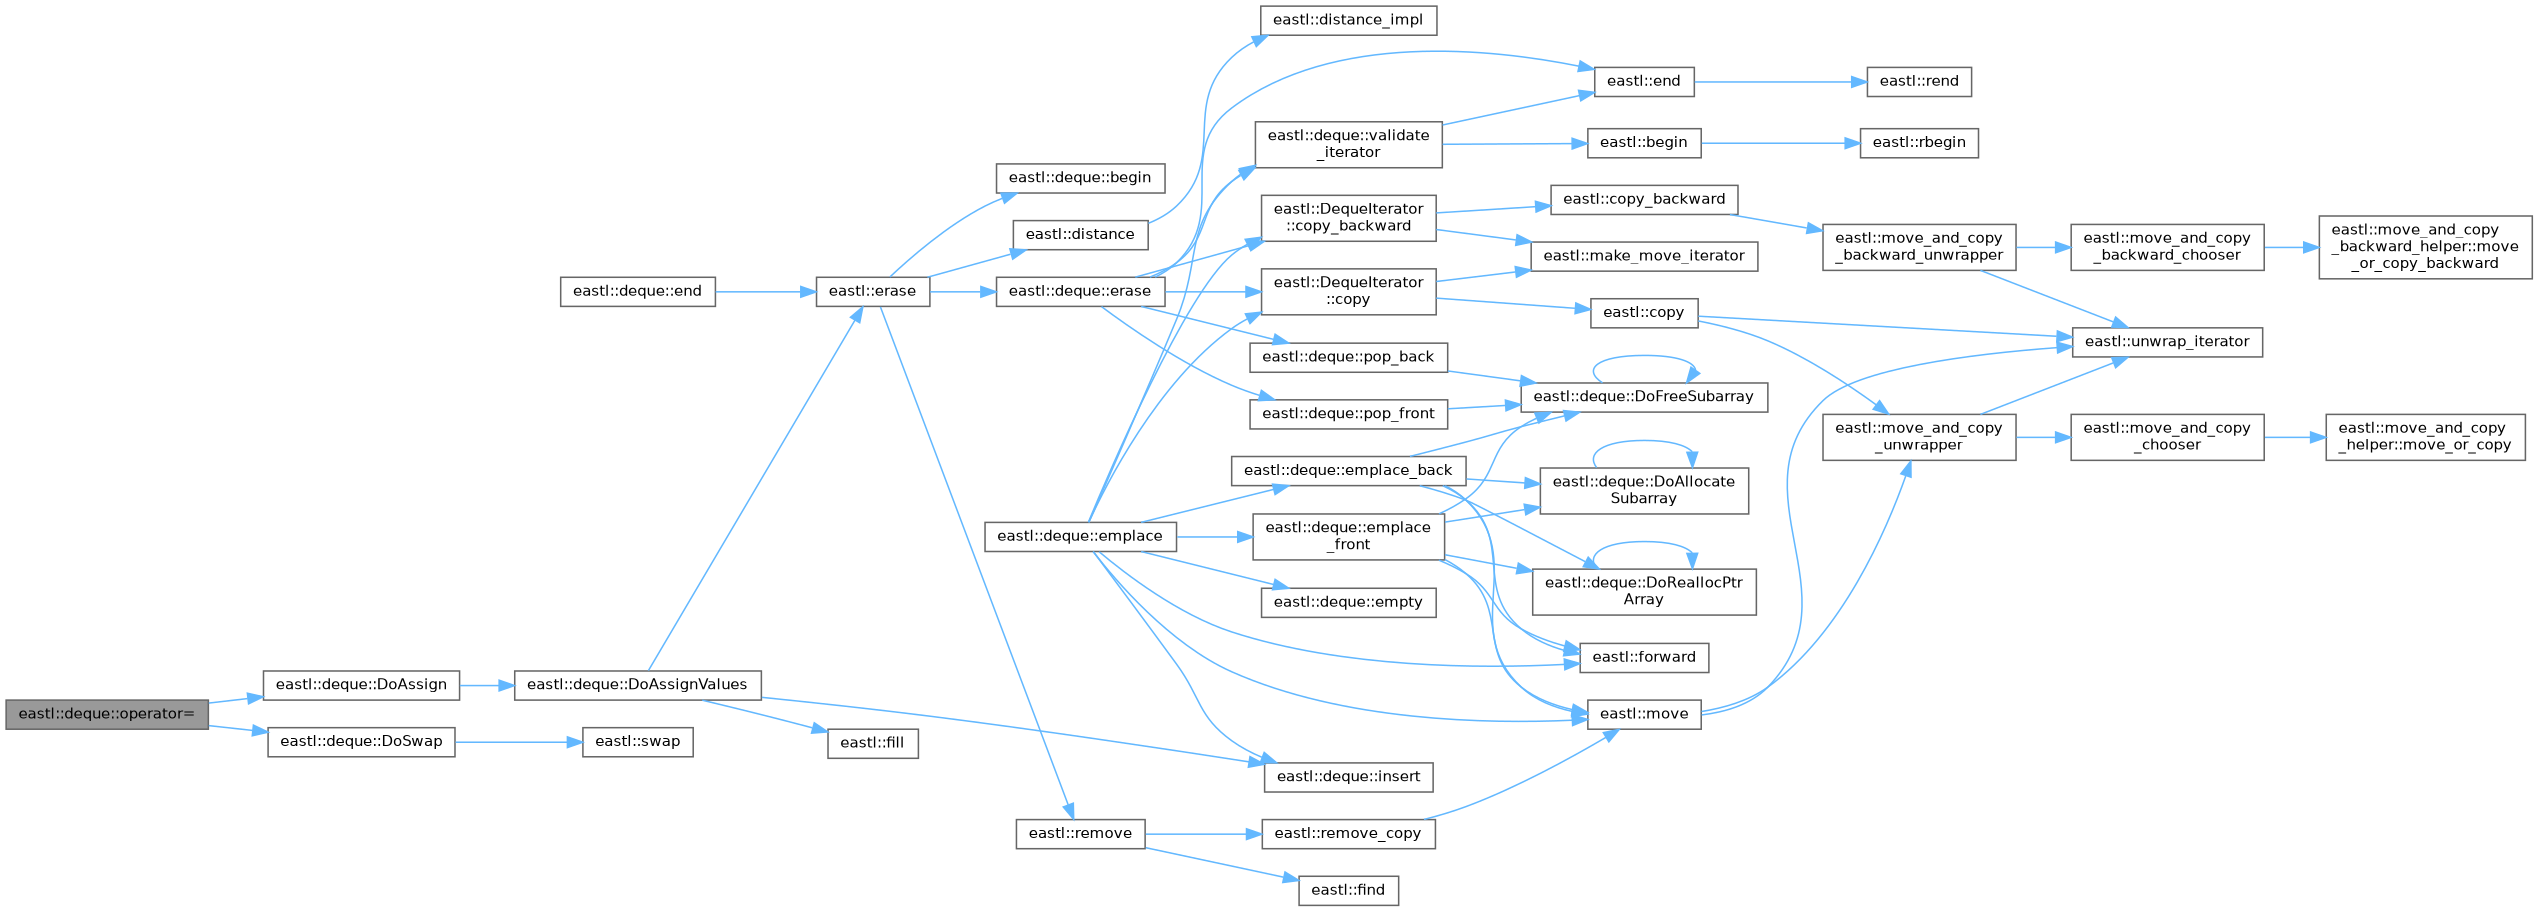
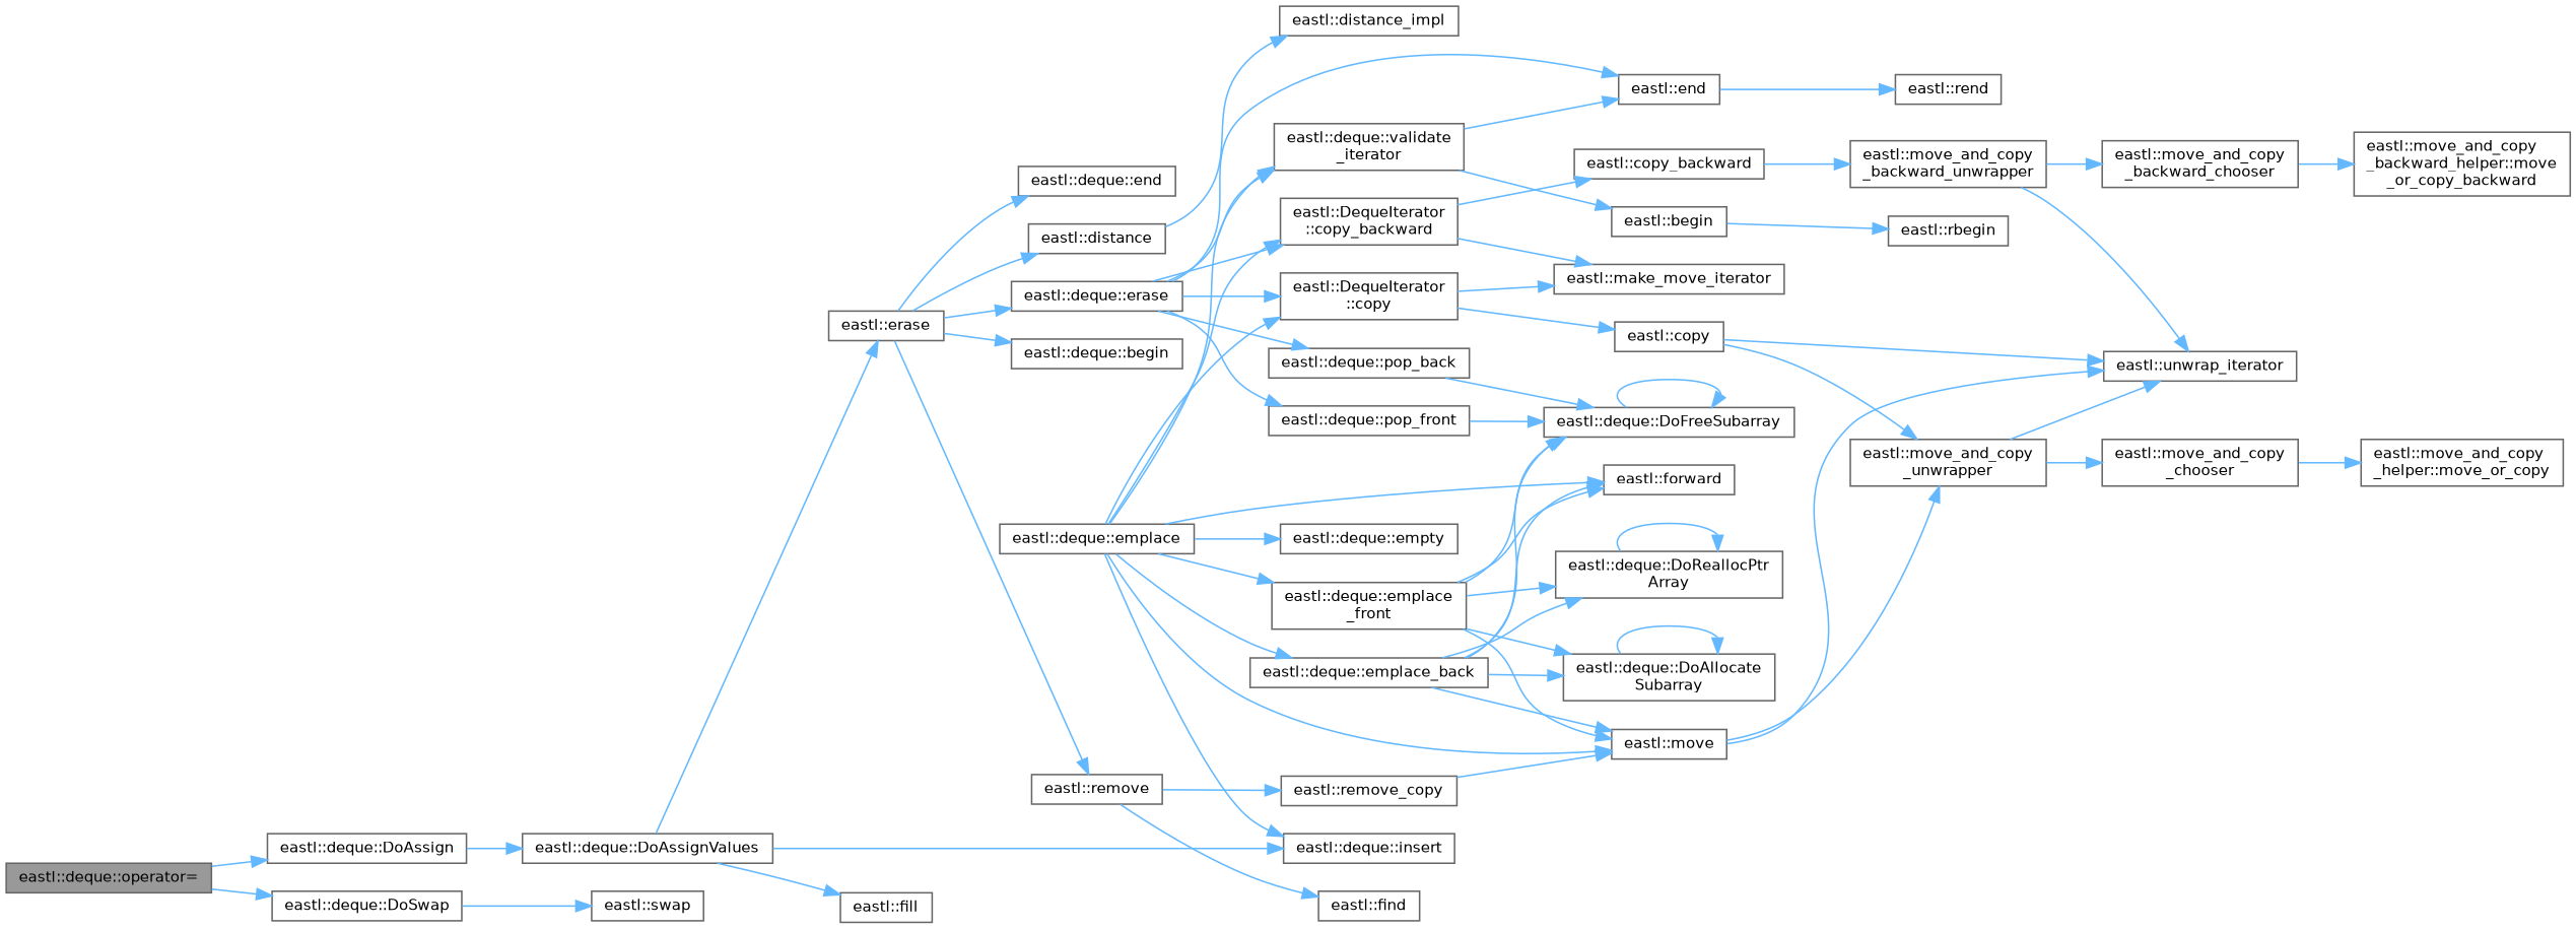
  digraph {
    rankdir=LR
    node [color=grey40 fillcolor=white fontname=Helvetica fontsize=10 shape=box style=filled]
    edge [color=steelblue1 fontname=Helvetica fontsize=10 labelfontname=Helvetica labelfontsize=10 style=solid]
    n1 [color=gray40 fillcolor=grey60 fontcolor=black height=0.2 label="eastl::deque::operator=" width=0.4]
    n2 [height=0.2 label="eastl::deque::DoAssign" width=0.4]
    n3 [height=0.2 label="eastl::deque::DoSwap" width=0.4]
    n4 [height=0.2 label="eastl::deque::DoAssignValues" width=0.4]
    n5 [height=0.2 label="eastl::swap" width=0.4]
    n6 [height=0.2 label="eastl::erase" width=0.4]
    n7 [height=0.2 label="eastl::fill" width=0.4]
    n8 [height=0.2 label="eastl::deque::insert" width=0.4]
    n9 [height=0.2 label="eastl::deque::begin" width=0.4]
    n10 [height=0.2 label="eastl::distance" width=0.4]
    n11 [height=0.2 label="eastl::deque::end" width=0.4]
    n12 [height=0.2 label="eastl::deque::erase" width=0.4]
    n13 [height=0.2 label="eastl::remove" width=0.4]
    n14 [height=0.2 label="eastl::distance_impl" width=0.4]
    n15 [height=0.2 label="eastl::DequeIterator\l::copy" width=0.4]
    n16 [height=0.2 label="eastl::DequeIterator\l::copy_backward" width=0.4]
    n17 [height=0.2 label="eastl::end" width=0.4]
    n18 [height=0.2 label="eastl::deque::pop_back" width=0.4]
    n19 [height=0.2 label="eastl::deque::pop_front" width=0.4]
    n20 [height=0.2 label="eastl::deque::validate\l_iterator" width=0.4]
    n21 [height=0.2 label="eastl::find" width=0.4]
    n22 [height=0.2 label="eastl::remove_copy" width=0.4]
    n23 [height=0.2 label="eastl::copy" width=0.4]
    n24 [height=0.2 label="eastl::make_move_iterator" width=0.4]
    n25 [height=0.2 label="eastl::copy_backward" width=0.4]
    n26 [height=0.2 label="eastl::rend" width=0.4]
    n27 [height=0.2 label="eastl::deque::DoFreeSubarray" width=0.4]
    n28 [height=0.2 label="eastl::begin" width=0.4]
    n29 [height=0.2 label="eastl::move_and_copy\l_unwrapper" width=0.4]
    n30 [height=0.2 label="eastl::unwrap_iterator" width=0.4]
    n31 [height=0.2 label="eastl::move_and_copy\l_chooser" width=0.4]
    n32 [height=0.2 label="eastl::move_and_copy\l_helper::move_or_copy" width=0.4]
    n33 [height=0.2 label="eastl::move_and_copy\l_backward_unwrapper" width=0.4]
    n34 [height=0.2 label="eastl::move_and_copy\l_backward_chooser" width=0.4]
    n35 [height=0.2 label="eastl::move_and_copy\l_backward_helper::move\l_or_copy_backward" width=0.4]
    n36 [height=0.2 label="eastl::rbegin" width=0.4]
    n37 [height=0.2 label="eastl::move" width=0.4]
    n38 [height=0.2 label="eastl::deque::emplace" width=0.4]
    n39 [height=0.2 label="eastl::deque::emplace_back" width=0.4]
    n40 [height=0.2 label="eastl::forward" width=0.4]
    n41 [height=0.2 label="eastl::deque::emplace\l_front" width=0.4]
    n42 [height=0.2 label="eastl::deque::empty" width=0.4]
    n43 [height=0.2 label="eastl::deque::DoAllocate\lSubarray" width=0.4]
    n44 [height=0.2 label="eastl::deque::DoReallocPtr\lArray" width=0.4]
    n1 -> n2
    n1 -> n3
    n2 -> n4
    n3 -> n5
    n4 -> n6
    n4 -> n7
    n4 -> n8
    n6 -> n9
    n6 -> n10
-   n11 -> n6
+   n6 -> n11
    n6 -> n12
    n6 -> n13
    n10 -> n14
    n12 -> n15
    n12 -> n16
    n12 -> n17
    n12 -> n18
    n12 -> n19
    n12 -> n20
    n13 -> n21
    n13 -> n22
    n15 -> n23
    n15 -> n24
    n16 -> n24
    n16 -> n25
    n17 -> n26
    n18 -> n27
    n19 -> n27
    n20 -> n17
    n20 -> n28
    n22 -> n37
    n23 -> n29
    n23 -> n30
    n25 -> n33
    n27 -> n27
    n28 -> n36
    n29 -> n30
    n29 -> n31
    n31 -> n32
    n33 -> n30
    n33 -> n34
    n34 -> n35
    n37 -> n29
    n37 -> n30
    n38 -> n8
    n38 -> n15
    n38 -> n16
    n38 -> n20
    n38 -> n37
    n38 -> n39
    n38 -> n40
    n38 -> n41
    n38 -> n42
    n39 -> n27
    n39 -> n37
    n39 -> n40
    n39 -> n43
    n39 -> n44
    n41 -> n27
    n41 -> n37
    n41 -> n40
    n41 -> n43
    n41 -> n44
    n43 -> n43
    n44 -> n44
  }
